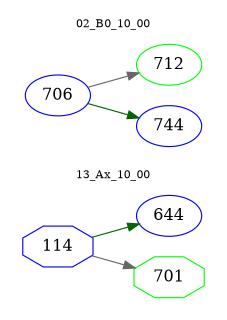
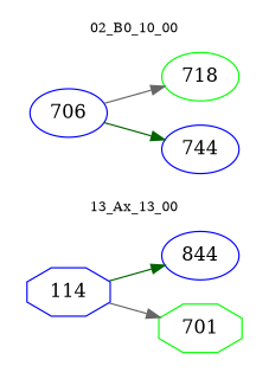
  digraph {
    rankdir=LR
    node [color=blue shape=ellipse]
    edge [color=gray40]
    n1 [label=114 shape=octagon]
    n2 [color=green label=701 shape=octagon]
-   n3 [label=644]
+   n3 [label=844]
    n4 [label=706]
    n5 [label=744]
-   n6 [color=green label=712]
+   n6 [color=green label=718]
    subgraph cluster_1 {
      color=white
      fontsize=10
-     label="13_Ax_10_00"
+     label="13_Ax_13_00"
      n1
      n2
      n3
    }
    subgraph cluster_2 {
      color=white
      fontsize=10
      label="02_B0_10_00"
      n4
      n5
      n6
    }
    n1 -> n2
    n1 -> n3 [color=darkgreen]
    n4 -> n5 [color=darkgreen]
    n4 -> n6
  }
